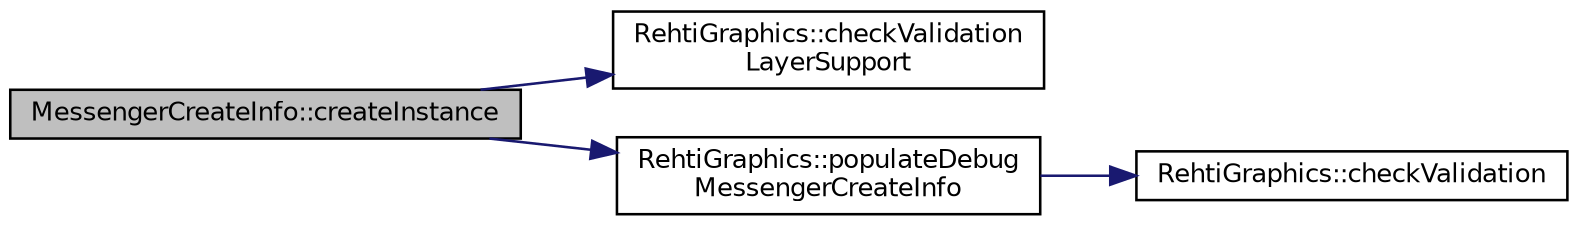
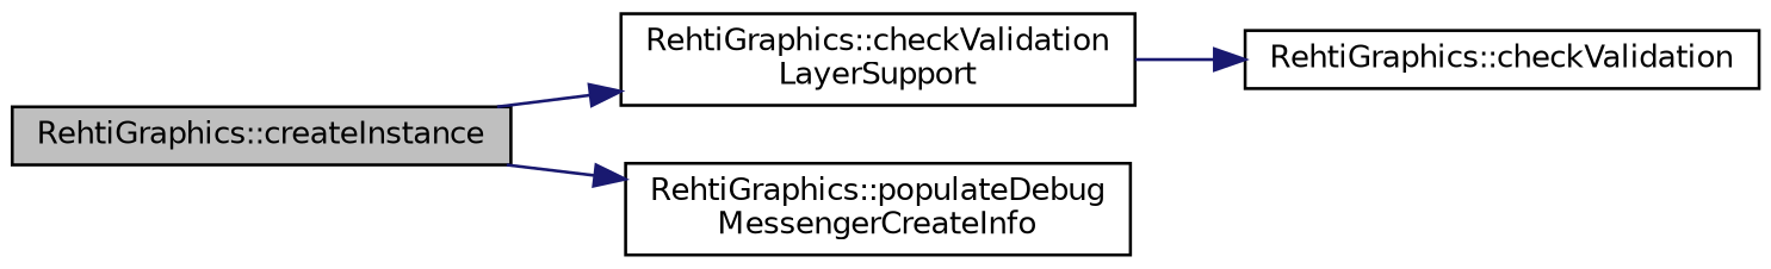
  digraph {
    rankdir=LR
    node [color=black fillcolor=white fontname=Helvetica fontsize=10 shape=record style=filled]
    edge [color=midnightblue fontname=Helvetica fontsize=10 labelfontname=Helvetica labelfontsize=10 style=solid]
-   n1 [fillcolor=grey75 fontcolor=black height=0.2 label="MessengerCreateInfo::createInstance" width=0.4]
+   n1 [fillcolor=grey75 fontcolor=black height=0.2 label="RehtiGraphics::createInstance" width=0.4]
    n2 [height=0.2 label="RehtiGraphics::checkValidation\lLayerSupport" width=0.4]
    n3 [height=0.2 label="RehtiGraphics::populateDebug\lMessengerCreateInfo" width=0.4]
    n4 [height=0.2 label="RehtiGraphics::checkValidation" width=0.4]
    n1 -> n2
    n1 -> n3
-   n3 -> n4
+   n2 -> n4
  }
